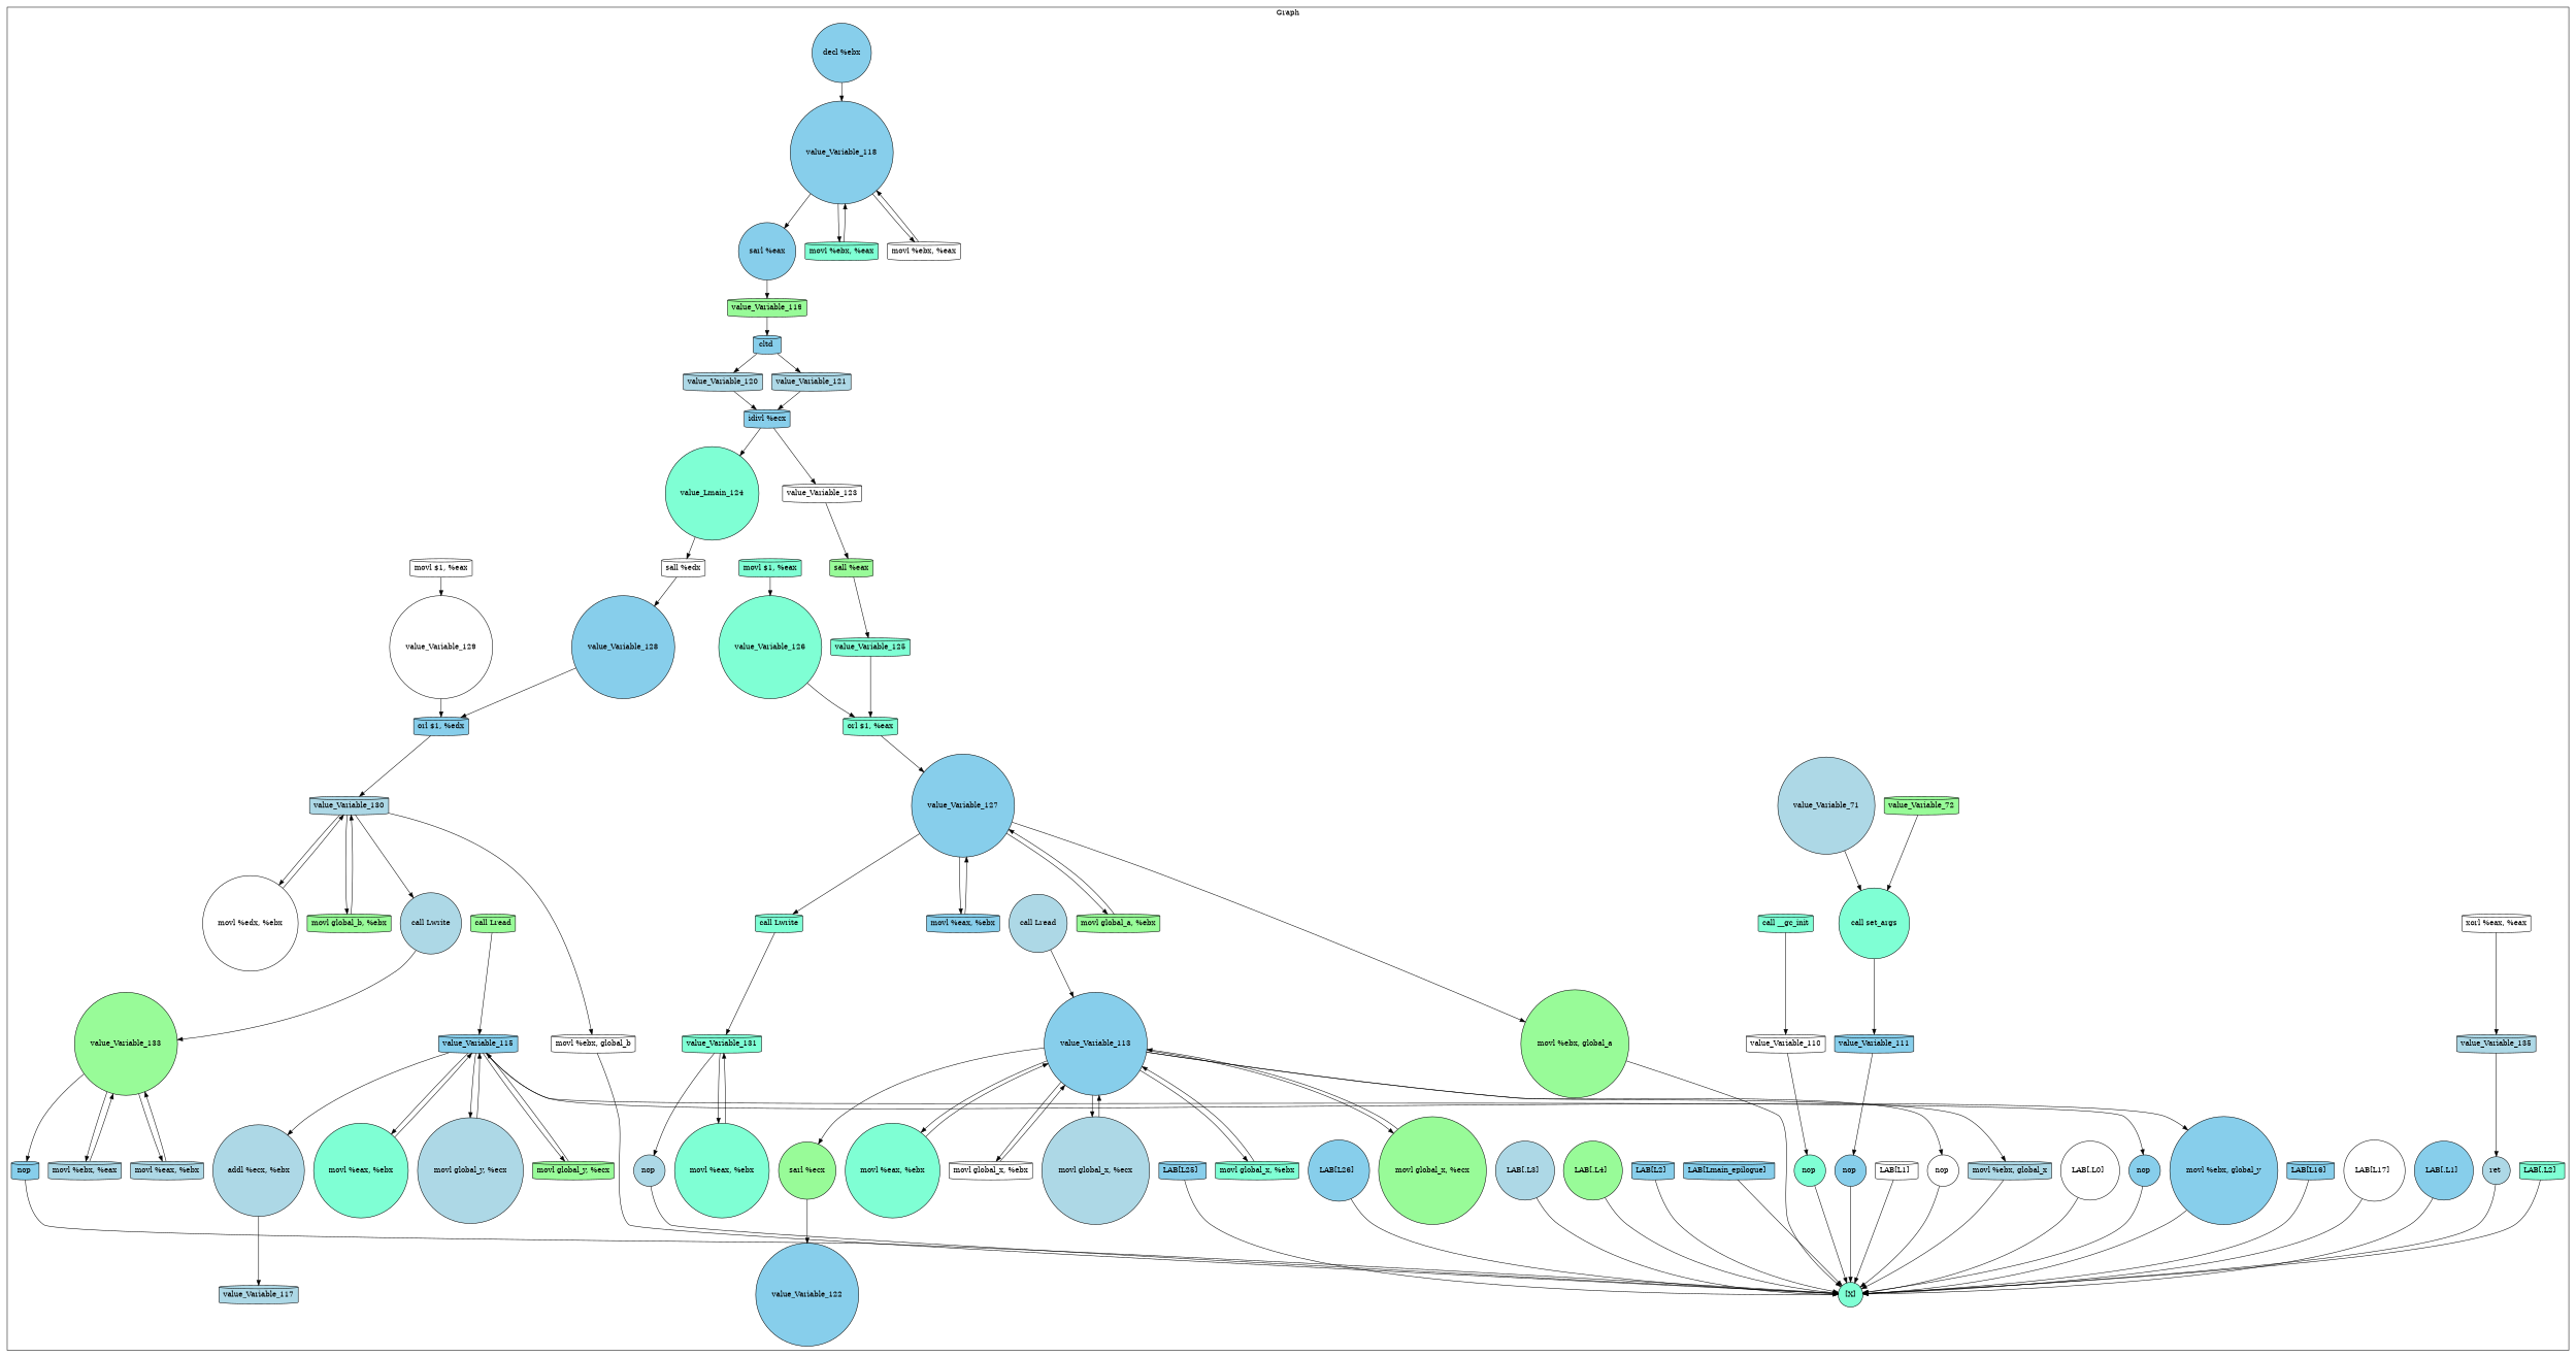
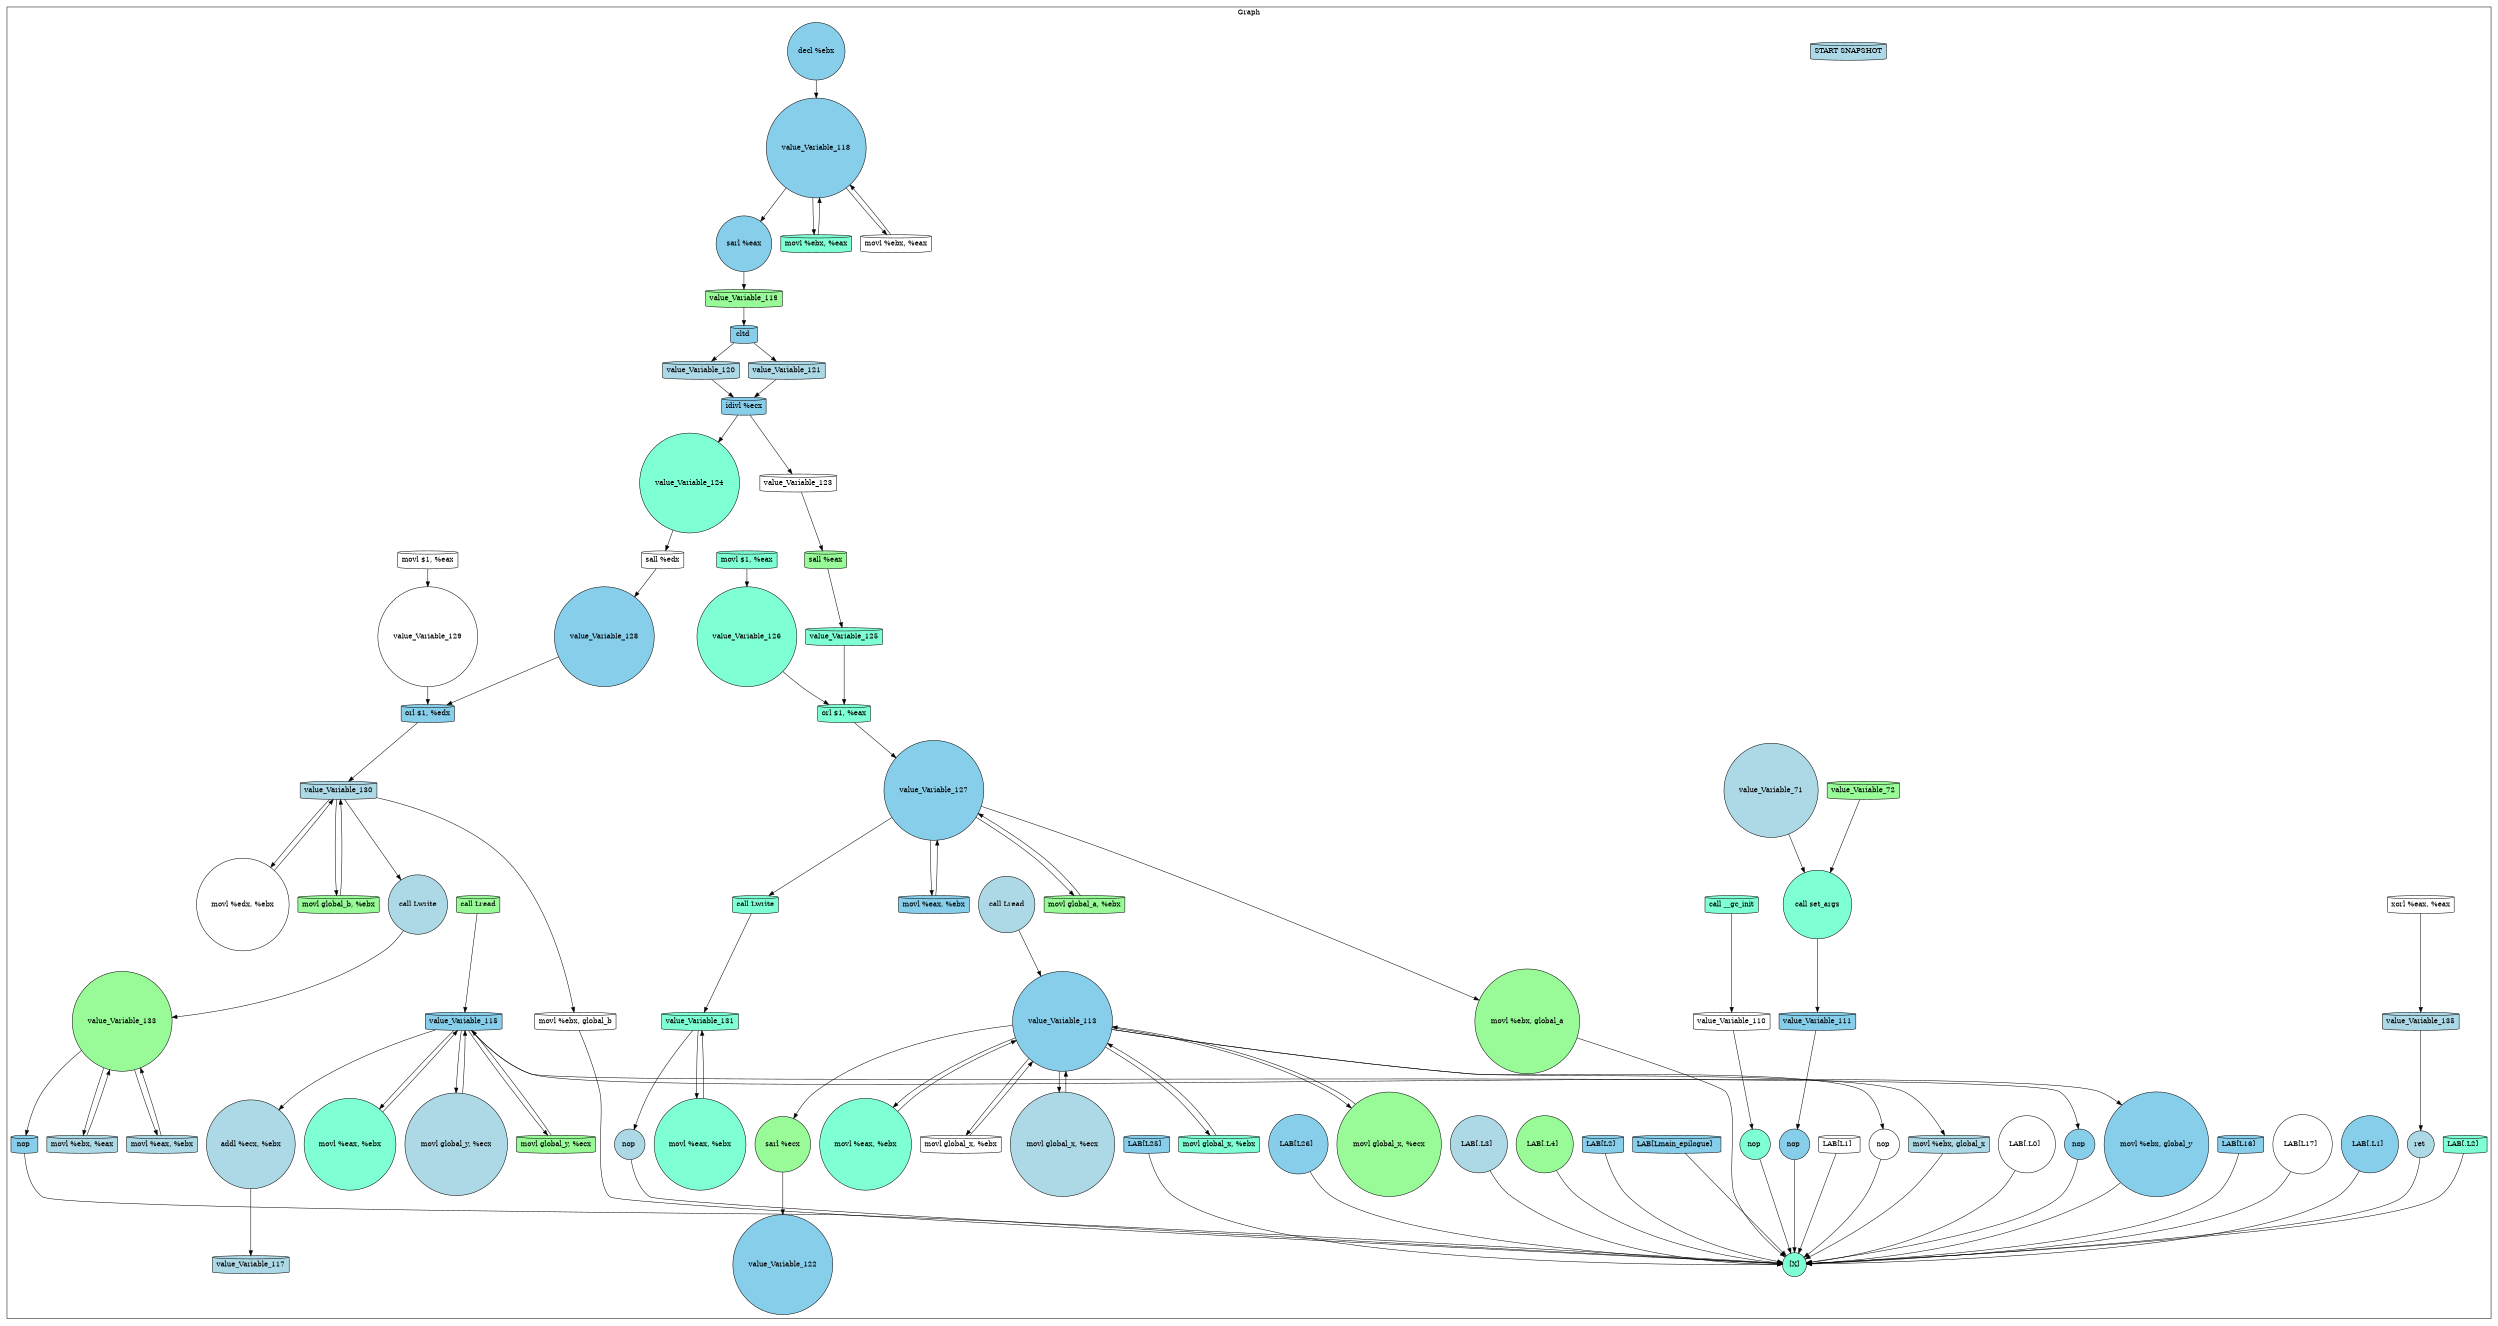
  digraph {
    ordering=in
    node [fillcolor=skyblue shape=cylinder style=filled]
+   n1 [fillcolor=lightblue label="START SNAPSHOT"]
    n2 [fillcolor=aquamarine label="[X]" shape=circle]
    n3 [fillcolor=aquamarine label="nop " shape=circle]
    n4 [fillcolor=white label=value_Variable_110]
    n5 [fillcolor=aquamarine label="call __gc_init"]
    n6 [label="nop " shape=circle]
    n7 [label=value_Variable_111]
    n8 [fillcolor=aquamarine label="call set_args" shape=circle]
    n9 [fillcolor=lightblue label=value_Variable_71 shape=circle]
    n10 [fillcolor=palegreen label=value_Variable_72]
    n11 [fillcolor=white label="LAB[L1]  "]
    n12 [fillcolor=white label="nop " shape=circle]
    n13 [label=value_Variable_113 shape=circle]
    n14 [fillcolor=aquamarine label="movl %eax, %ebx" shape=circle]
    n15 [fillcolor=white label="movl global_x, %ebx"]
    n16 [fillcolor=lightblue label="movl global_x, %ecx" shape=circle]
    n17 [fillcolor=aquamarine label="movl global_x, %ebx"]
    n18 [fillcolor=palegreen label="movl global_x, %ecx" shape=circle]
    n19 [fillcolor=lightblue label="movl %ebx, global_x"]
    n20 [fillcolor=palegreen label="sarl %ecx" shape=circle]
    n21 [fillcolor=lightblue label="addl %ecx, %ebx" shape=circle]
    n22 [fillcolor=lightblue label="call Lread" shape=circle]
    n23 [fillcolor=white label="LAB[.L0]  " shape=circle]
    n24 [label="nop " shape=circle]
    n25 [label=value_Variable_115]
    n26 [fillcolor=aquamarine label="movl %eax, %ebx" shape=circle]
    n27 [fillcolor=lightblue label="movl global_y, %ecx" shape=circle]
    n28 [fillcolor=palegreen label="movl global_y, %ecx"]
    n29 [label="movl %ebx, global_y" shape=circle]
    n30 [fillcolor=palegreen label="call Lread"]
    n31 [label="LAB[L16]  "]
    n32 [fillcolor=white label="LAB[L17]  " shape=circle]
    n33 [label="LAB[.L1]  " shape=circle]
    n34 [fillcolor=palegreen label="movl %ebx, global_a" shape=circle]
    n35 [label=value_Variable_127 shape=circle]
    n36 [label="movl %eax, %ebx"]
    n37 [fillcolor=palegreen label="movl global_a, %ebx"]
    n38 [fillcolor=aquamarine label="call Lwrite"]
    n39 [fillcolor=aquamarine label="orl $1, %eax"]
    n40 [fillcolor=aquamarine label=value_Variable_126 shape=circle]
    n41 [fillcolor=aquamarine label="movl $1, %eax"]
    n42 [fillcolor=aquamarine label=value_Variable_125]
    n43 [fillcolor=palegreen label="sall %eax"]
    n44 [fillcolor=white label=value_Variable_123]
    n45 [label="idivl %ecx"]
-   n46 [fillcolor=aquamarine label=value_Lmain_124 shape=circle]
+   n46 [fillcolor=aquamarine label=value_Variable_124 shape=circle]
    n47 [label=value_Variable_122 shape=circle]
    n48 [fillcolor=lightblue label=value_Variable_120]
    n49 [label="cltd "]
    n50 [fillcolor=lightblue label=value_Variable_121]
    n51 [fillcolor=palegreen label=value_Variable_119]
    n52 [label="sarl %eax" shape=circle]
    n53 [label=value_Variable_118 shape=circle]
    n54 [fillcolor=aquamarine label="movl %ebx, %eax"]
    n55 [fillcolor=white label="movl %ebx, %eax"]
    n56 [label="decl %ebx" shape=circle]
    n57 [fillcolor=lightblue label=value_Variable_117]
    n58 [label="LAB[L25]  "]
    n59 [label="LAB[L26]  " shape=circle]
    n60 [fillcolor=aquamarine label="LAB[.L2]  "]
    n61 [fillcolor=white label="movl %ebx, global_b"]
    n62 [fillcolor=lightblue label=value_Variable_130]
    n63 [fillcolor=white label="movl %edx, %ebx" shape=circle]
    n64 [fillcolor=palegreen label="movl global_b, %ebx"]
    n65 [fillcolor=lightblue label="call Lwrite" shape=circle]
    n66 [label="orl $1, %edx"]
    n67 [fillcolor=white label=value_Variable_129 shape=circle]
    n68 [fillcolor=white label="movl $1, %eax"]
    n69 [label=value_Variable_128 shape=circle]
    n70 [fillcolor=white label="sall %edx"]
    n71 [fillcolor=lightblue label="LAB[.L3]  " shape=circle]
    n72 [fillcolor=lightblue label="nop " shape=circle]
    n73 [fillcolor=aquamarine label=value_Variable_131]
    n74 [fillcolor=aquamarine label="movl %eax, %ebx" shape=circle]
    n75 [fillcolor=palegreen label="LAB[.L4]  " shape=circle]
    n76 [label="nop "]
    n77 [fillcolor=palegreen label=value_Variable_133 shape=circle]
    n78 [fillcolor=lightblue label="movl %eax, %ebx"]
    n79 [fillcolor=lightblue label="movl %ebx, %eax"]
    n80 [label="LAB[L2]  "]
    n81 [label="LAB[Lmain_epilogue]  "]
    n82 [fillcolor=lightblue label="ret " shape=circle]
    n83 [fillcolor=lightblue label=value_Variable_135]
    n84 [fillcolor=white label="xorl %eax, %eax"]
    subgraph cluster_1 {
      label="Graph"
+     n1
      n2
      n3
      n4
      n5
      n6
      n7
      n8
      n9
      n10
      n11
      n12
      n13
      n14
      n15
      n16
      n17
      n18
      n19
      n20
      n21
      n22
      n23
      n24
      n25
      n26
      n27
      n28
      n29
      n30
      n31
      n32
      n33
      n34
      n35
      n36
      n37
      n38
      n39
      n40
      n41
      n42
      n43
      n44
      n45
      n46
      n47
      n48
      n49
      n50
      n51
      n52
      n53
      n54
      n55
      n56
      n57
      n58
      n59
      n60
      n61
      n62
      n63
      n64
      n65
      n66
      n67
      n68
      n69
      n70
      n71
      n72
      n73
      n74
      n75
      n76
      n77
      n78
      n79
      n80
      n81
      n82
      n83
      n84
    }
    n3 -> n2
    n4 -> n3
    n5 -> n4
    n6 -> n2
    n7 -> n6
    n8 -> n7
    n9 -> n8
    n10 -> n8
    n11 -> n2
    n12 -> n2
    n13 -> n12
    n13 -> n14
    n13 -> n15
    n13 -> n16
    n13 -> n17
    n13 -> n18
    n13 -> n19
    n13 -> n20
    n14 -> n13
    n15 -> n13
    n16 -> n13
    n17 -> n13
    n18 -> n13
    n19 -> n2
    n20 -> n47
    n21 -> n57
    n22 -> n13
    n23 -> n2
    n24 -> n2
    n25 -> n21
    n25 -> n24
    n25 -> n26
    n25 -> n27
    n25 -> n28
    n25 -> n29
    n26 -> n25
    n27 -> n25
    n28 -> n25
    n29 -> n2
    n30 -> n25
    n31 -> n2
    n32 -> n2
    n33 -> n2
    n34 -> n2
    n35 -> n34
    n35 -> n36
    n35 -> n37
    n35 -> n38
    n36 -> n35
    n37 -> n35
    n38 -> n73
    n39 -> n35
    n40 -> n39
    n41 -> n40
    n42 -> n39
    n43 -> n42
    n44 -> n43
    n45 -> n44
    n45 -> n46
    n46 -> n70
    n48 -> n45
    n49 -> n48
    n49 -> n50
    n50 -> n45
    n51 -> n49
    n52 -> n51
    n53 -> n52
    n53 -> n54
    n53 -> n55
    n54 -> n53
    n55 -> n53
    n56 -> n53
    n58 -> n2
    n59 -> n2
    n60 -> n2
    n61 -> n2
    n62 -> n61
    n62 -> n63
    n62 -> n64
    n62 -> n65
    n63 -> n62
    n64 -> n62
    n65 -> n77
    n66 -> n62
    n67 -> n66
    n68 -> n67
    n69 -> n66
    n70 -> n69
    n71 -> n2
    n72 -> n2
    n73 -> n72
    n73 -> n74
    n74 -> n73
    n75 -> n2
    n76 -> n2
    n77 -> n76
    n77 -> n78
    n77 -> n79
    n78 -> n77
    n79 -> n77
    n80 -> n2
    n81 -> n2
    n82 -> n2
    n83 -> n82
    n84 -> n83
  }
